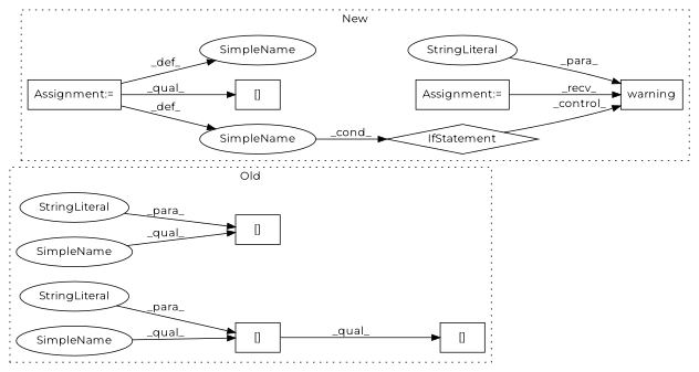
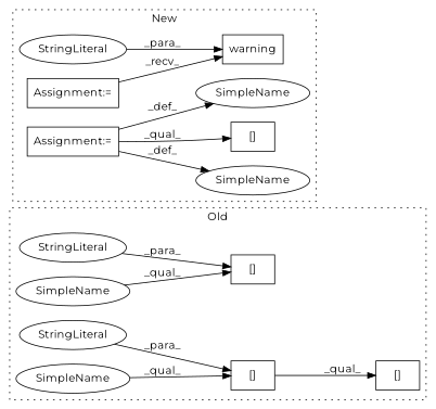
  digraph {
    rankdir=LR
    fontname=Montserrat
    node [a=2 l="2,1" shape=box fontname=Montserrat]
    edge [fontname=Montserrat]
    n1 [label="[]" s="1877,1888"]
    n2 [a=45 l=9 label=StringLiteral s=1879 shape=ellipse]
    n3 [label="[]" s="1678,1689"]
    n4 [a=45 l=9 label=StringLiteral s=1680 shape=ellipse]
    n5 [l="13,1" label="[]" s="1877,1894"]
    n6 [a=42 l=1 label=SimpleName s=1678 shape=ellipse]
    n7 [a=42 l=1 label=SimpleName s=1877 shape=ellipse]
    n8 [a=32 l="8,1" label=warning s="1590,1644"]
-   n9 [a=25 l="4,2" label=IfStatement s="1559,1572" shape=diamond]
    n10 [a=42 label=SimpleName shape=ellipse l=""]
    n11 [a=45 l=46 label=StringLiteral s=1598 shape=ellipse]
    n12 [a=7 l=7 label="Assignment:=" s=1314]
    n13 [a=7 l=4 label="Assignment:=" s=1376]
    n14 [l="10,1" label="[]" s="1486,1513"]
    n15 [a=42 l=7 label=SimpleName s=1774 shape=ellipse]
    subgraph cluster_1 {
      label=Old
      style=dotted
      n1
      n2
      n3
      n4
      n5
      n6
      n7
    }
    subgraph cluster_2 {
      label=New
      style=dotted
      n8
-     n9
      n10
      n11
      n12
      n13
      n14
      n15
    }
    n1 -> n5 [label=_qual_]
    n2 -> n1 [label=_para_]
    n4 -> n3 [label=_para_]
    n6 -> n3 [label=_qual_]
    n7 -> n1 [label=_qual_]
-   n9 -> n8 [label=_control_]
-   n10 -> n9 [label=_cond_]
    n11 -> n8 [label=_para_]
    n12 -> n8 [label=_recv_]
    n13 -> n10 [label=_def_]
    n13 -> n14 [label=_qual_]
    n13 -> n15 [label=_def_]
  }
